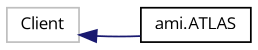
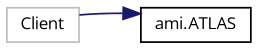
  digraph {
    rankdir=LR
    fontname="Open Sans"
    node [fillcolor=white fontname="Open Sans" fontsize=10 shape=record style=filled]
    n1 [color=grey75 height=0.2 label=Client width=0.4]
    n2 [color=black height=0.2 label="ami.ATLAS" width=0.4]
-   n1 -> n2 [color=midnightblue dir=back fontname="Open Sans" fontsize=10 labelfontname=Helvetica labelfontsize=10 style=solid]
+   n2 -> n1 [color=midnightblue dir=back fontname="Open Sans" fontsize=10 labelfontname=Helvetica labelfontsize=10 style=solid]
  }
